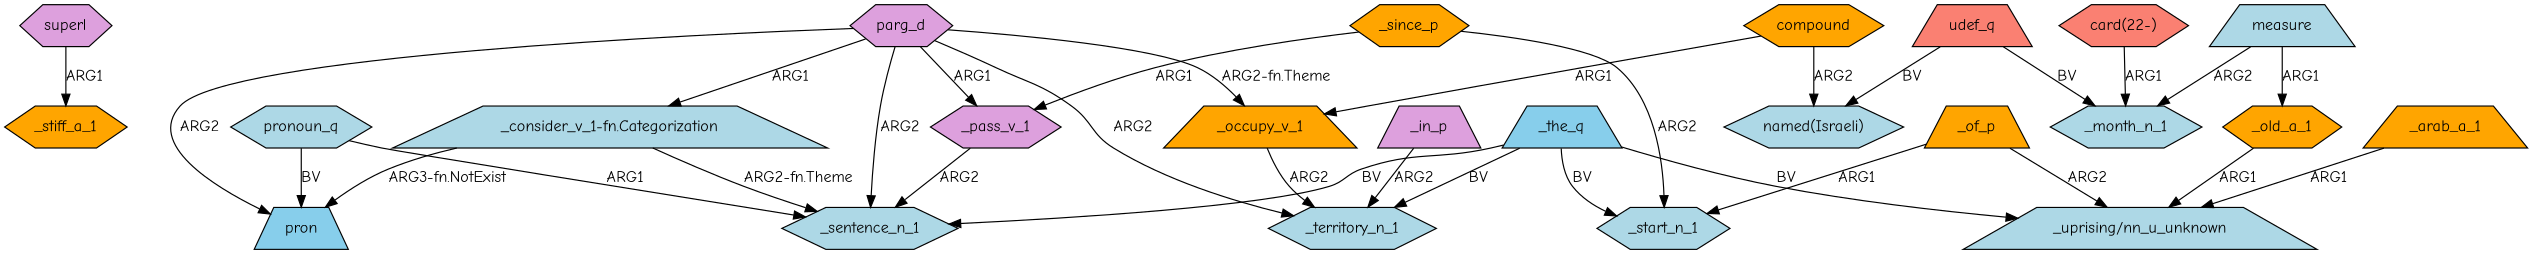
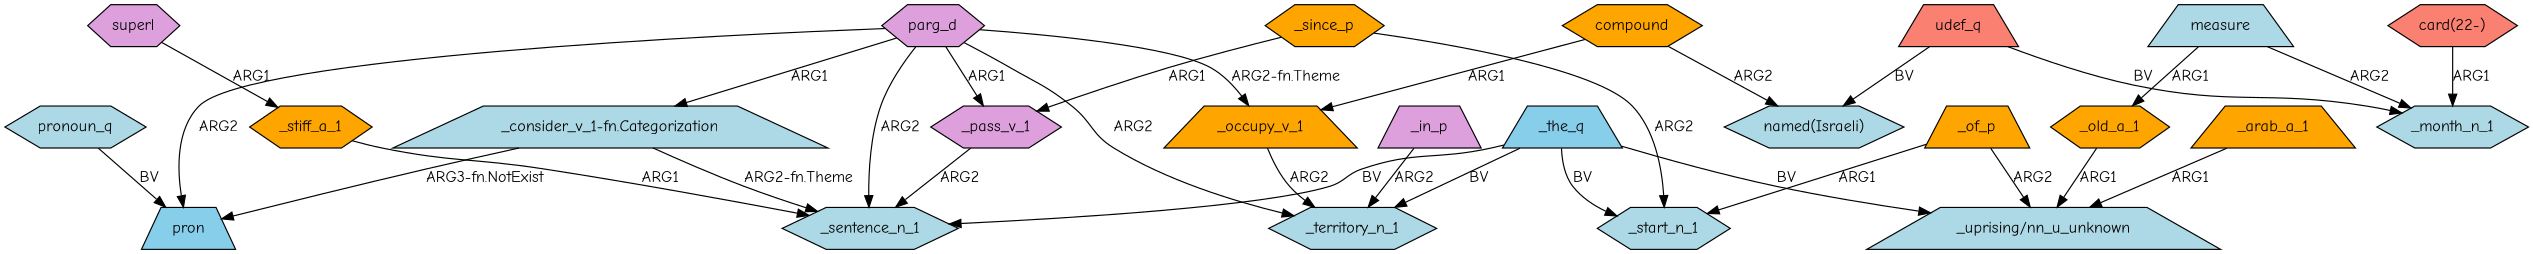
  digraph {
    fontname="Comic Neue"
    node [fillcolor=lightblue fontname="Comic Neue" shape=hexagon style=filled]
    edge [fontname="Comic Neue"]
    superl [fillcolor=plum]
    _stiff_a_1 [fillcolor=orange]
    _sentence_n_1
    _occupy_v_1 [fillcolor=orange shape=trapezium]
    _territory_n_1
    _arab_a_1 [fillcolor=orange shape=trapezium]
    "_uprising/nn_u_unknown" [shape=trapezium]
    "_consider_v_1-fn.Categorization" [shape=trapezium]
    pron [fillcolor=skyblue shape=trapezium]
    _in_p [fillcolor=plum shape=trapezium]
    parg_d [fillcolor=plum]
    _pass_v_1 [fillcolor=plum]
    compound [fillcolor=orange]
    "named(Israeli)"
    _the_q [fillcolor=skyblue shape=trapezium]
    _start_n_1
    udef_q [fillcolor=salmon shape=trapezium]
    _month_n_1
    _old_a_1 [fillcolor=orange]
    measure [shape=trapezium]
    "card(22-)" [fillcolor=salmon]
    pronoun_q
    _of_p [fillcolor=orange shape=trapezium]
    _since_p [fillcolor=orange]
    superl -> _stiff_a_1 [label=ARG1]
-   pronoun_q -> _sentence_n_1 [label=ARG1]
+   _stiff_a_1 -> _sentence_n_1 [label=ARG1]
    _occupy_v_1 -> _territory_n_1 [label=ARG2]
    _arab_a_1 -> "_uprising/nn_u_unknown" [label=ARG1]
    "_consider_v_1-fn.Categorization" -> _sentence_n_1 [label="ARG2-fn.Theme"]
    "_consider_v_1-fn.Categorization" -> pron [label="ARG3-fn.NotExist"]
    _in_p -> _territory_n_1 [label=ARG2]
    parg_d -> _sentence_n_1 [label=ARG2]
    parg_d -> _occupy_v_1 [label="ARG2-fn.Theme"]
    parg_d -> _territory_n_1 [label=ARG2]
    parg_d -> "_consider_v_1-fn.Categorization" [label=ARG1]
    parg_d -> pron [label=ARG2]
    parg_d -> _pass_v_1 [label=ARG1]
    _pass_v_1 -> _sentence_n_1 [label=ARG2]
    compound -> _occupy_v_1 [label=ARG1]
    compound -> "named(Israeli)" [label=ARG2]
    _the_q -> _sentence_n_1 [label=BV]
    _the_q -> _territory_n_1 [label=BV]
    _the_q -> "_uprising/nn_u_unknown" [label=BV]
    _the_q -> _start_n_1 [label=BV]
    udef_q -> "named(Israeli)" [label=BV]
    udef_q -> _month_n_1 [label=BV]
    _old_a_1 -> "_uprising/nn_u_unknown" [label=ARG1]
    measure -> _month_n_1 [label=ARG2]
    measure -> _old_a_1 [label=ARG1]
    "card(22-)" -> _month_n_1 [label=ARG1]
    pronoun_q -> pron [label=BV]
    _of_p -> "_uprising/nn_u_unknown" [label=ARG2]
    _of_p -> _start_n_1 [label=ARG1]
    _since_p -> _pass_v_1 [label=ARG1]
    _since_p -> _start_n_1 [label=ARG2]
  }
